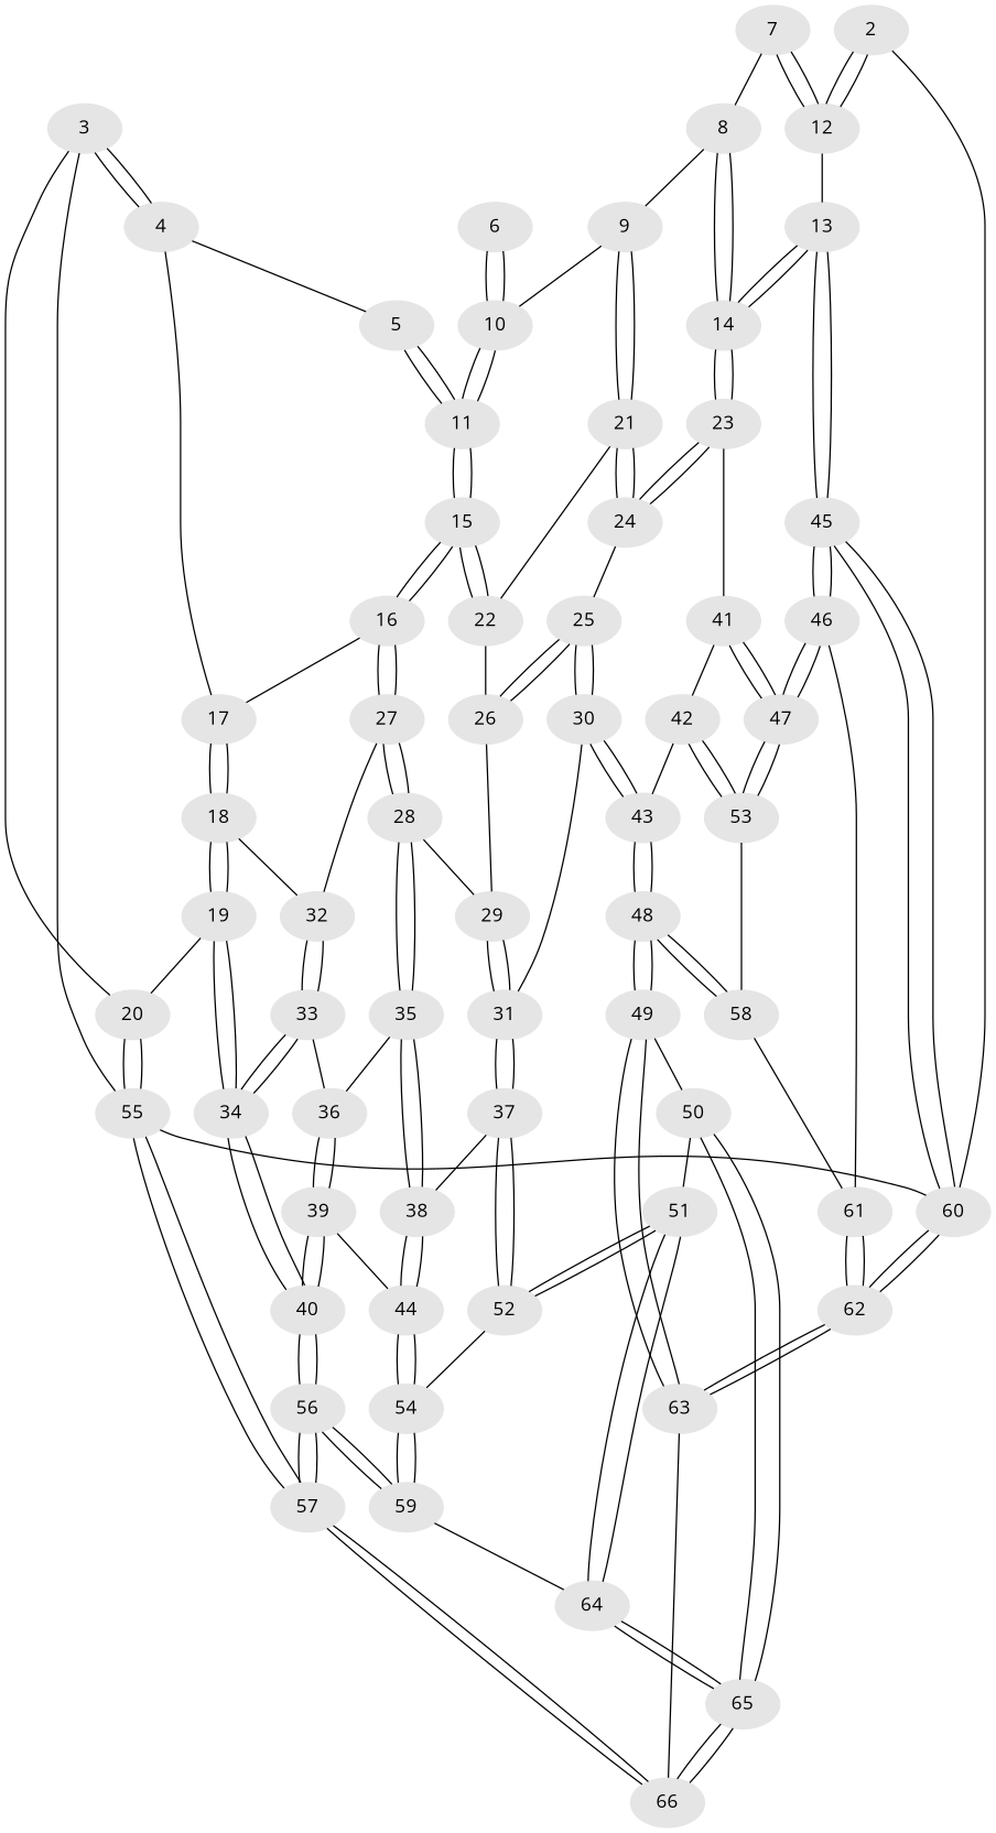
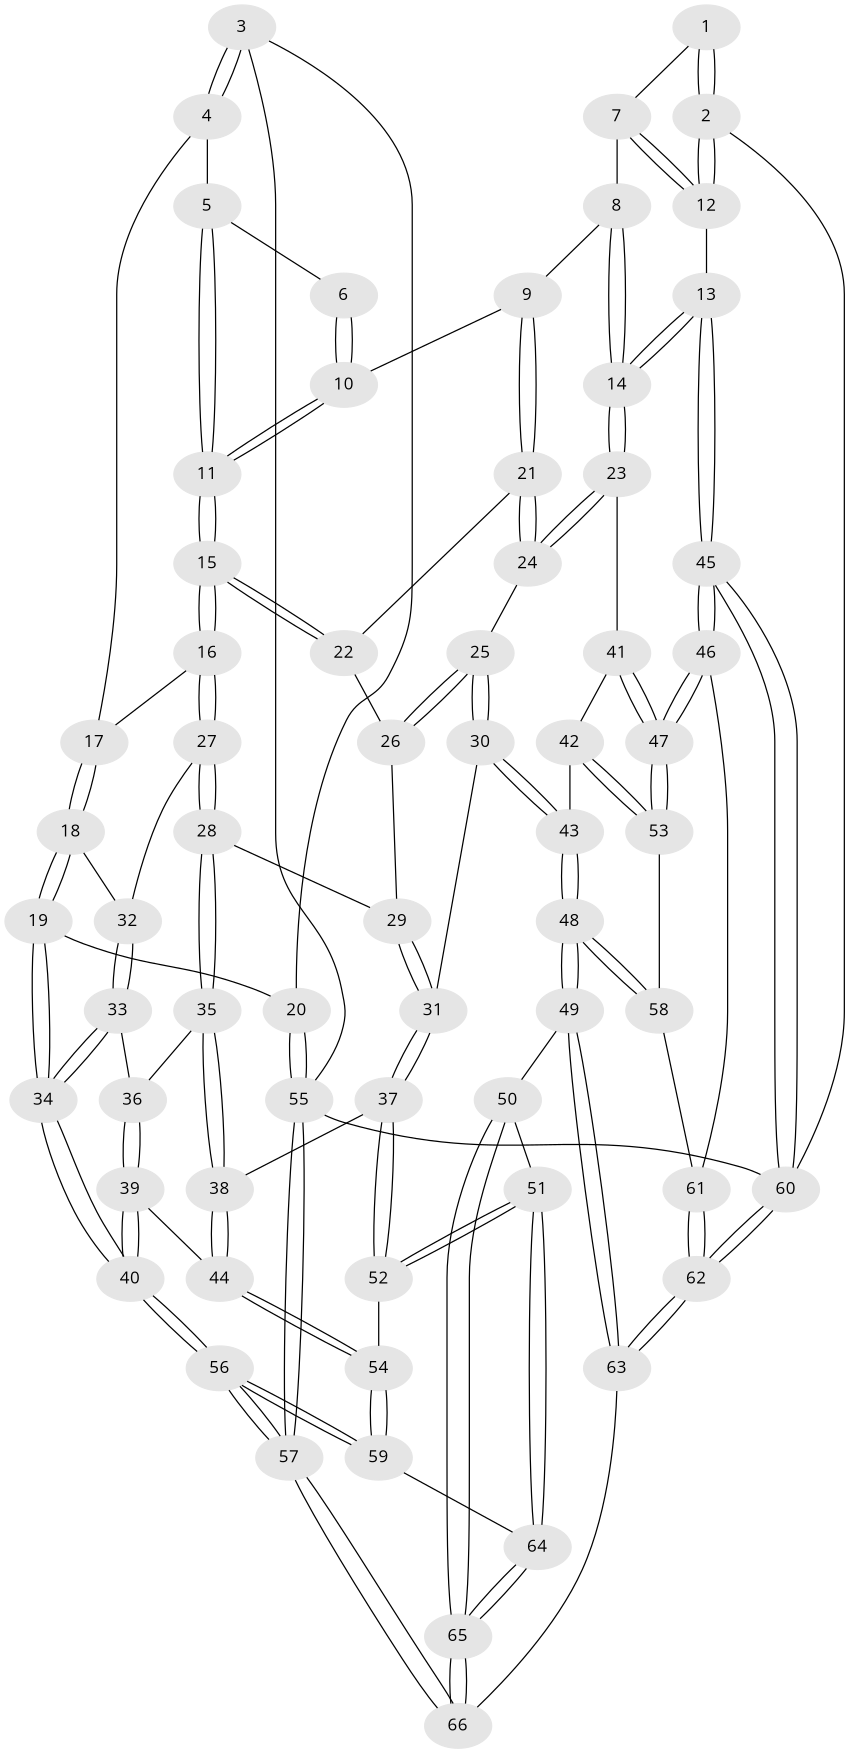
  graph {
    fontname="Open Sans"
    node [color=gray90 fontname="Open Sans" style=filled]
    edge [fontname="Open Sans"]
+   1
    2
    7
    12
    60
    8
    3
    4
    20
    55
    13
    62
    5
    17
    57
    6
    11
    18
    10
    15
    9
    14
    21
    23
    22
    24
    16
    45
    46
    41
    27
    26
    32
    28
    19
    34
    33
    40
    25
    29
    42
    47
    30
    31
    43
    35
    36
    38
    37
    48
    52
    39
    56
    44
    54
    59
    53
    58
    49
    61
    50
    63
    51
    65
    66
    64
+   1 -- 2
+   1 -- 2
+   1 -- 7
    2 -- 12
    2 -- 12
    2 -- 60
    7 -- 12
    7 -- 12
    7 -- 8
    12 -- 13
    60 -- 62
    60 -- 62
    8 -- 9
    8 -- 14
    8 -- 14
    3 -- 4
    3 -- 4
    3 -- 20
    3 -- 55
    4 -- 5
    4 -- 17
    20 -- 55
    20 -- 55
    55 -- 60
    55 -- 57
    55 -- 57
    13 -- 14
    13 -- 14
    13 -- 45
    13 -- 45
    62 -- 63
    62 -- 63
+   5 -- 6
    5 -- 11
    5 -- 11
    17 -- 18
    17 -- 18
    57 -- 66
    57 -- 66
    6 -- 10
    6 -- 10
    11 -- 15
    11 -- 15
    18 -- 32
    18 -- 19
    18 -- 19
    10 -- 11
    10 -- 11
    15 -- 22
    15 -- 22
    15 -- 16
    15 -- 16
    9 -- 10
    9 -- 21
    9 -- 21
    14 -- 23
    14 -- 23
    21 -- 22
    21 -- 24
    21 -- 24
    23 -- 24
    23 -- 24
    23 -- 41
    22 -- 26
    24 -- 25
    16 -- 17
    16 -- 27
    16 -- 27
    45 -- 60
    45 -- 60
    45 -- 46
    45 -- 46
    46 -- 47
    46 -- 47
    46 -- 61
    41 -- 42
    41 -- 47
    41 -- 47
    27 -- 32
    27 -- 28
    27 -- 28
    26 -- 29
    32 -- 33
    32 -- 33
    28 -- 29
    28 -- 35
    28 -- 35
    19 -- 20
    19 -- 34
    19 -- 34
    34 -- 40
    34 -- 40
    33 -- 34
    33 -- 34
    33 -- 36
    40 -- 56
    40 -- 56
    25 -- 26
    25 -- 26
    25 -- 30
    25 -- 30
    29 -- 31
    29 -- 31
    42 -- 43
    42 -- 53
    42 -- 53
    47 -- 53
    47 -- 53
    30 -- 31
    30 -- 43
    30 -- 43
    31 -- 37
    31 -- 37
    43 -- 48
    43 -- 48
    35 -- 36
    35 -- 38
    35 -- 38
    36 -- 39
    36 -- 39
    38 -- 44
    38 -- 44
    37 -- 38
    37 -- 52
    37 -- 52
    48 -- 58
    48 -- 58
    48 -- 49
    48 -- 49
    52 -- 54
    39 -- 40
    39 -- 40
    39 -- 44
    56 -- 57
    56 -- 57
    56 -- 59
    56 -- 59
    44 -- 54
    44 -- 54
    54 -- 59
    54 -- 59
    59 -- 64
    53 -- 58
    58 -- 61
    49 -- 50
    49 -- 63
    49 -- 63
    61 -- 62
    61 -- 62
    50 -- 51
    50 -- 65
    50 -- 65
    63 -- 66
    51 -- 52
    51 -- 52
    51 -- 64
    51 -- 64
    65 -- 66
    65 -- 66
    64 -- 65
    64 -- 65
  }
